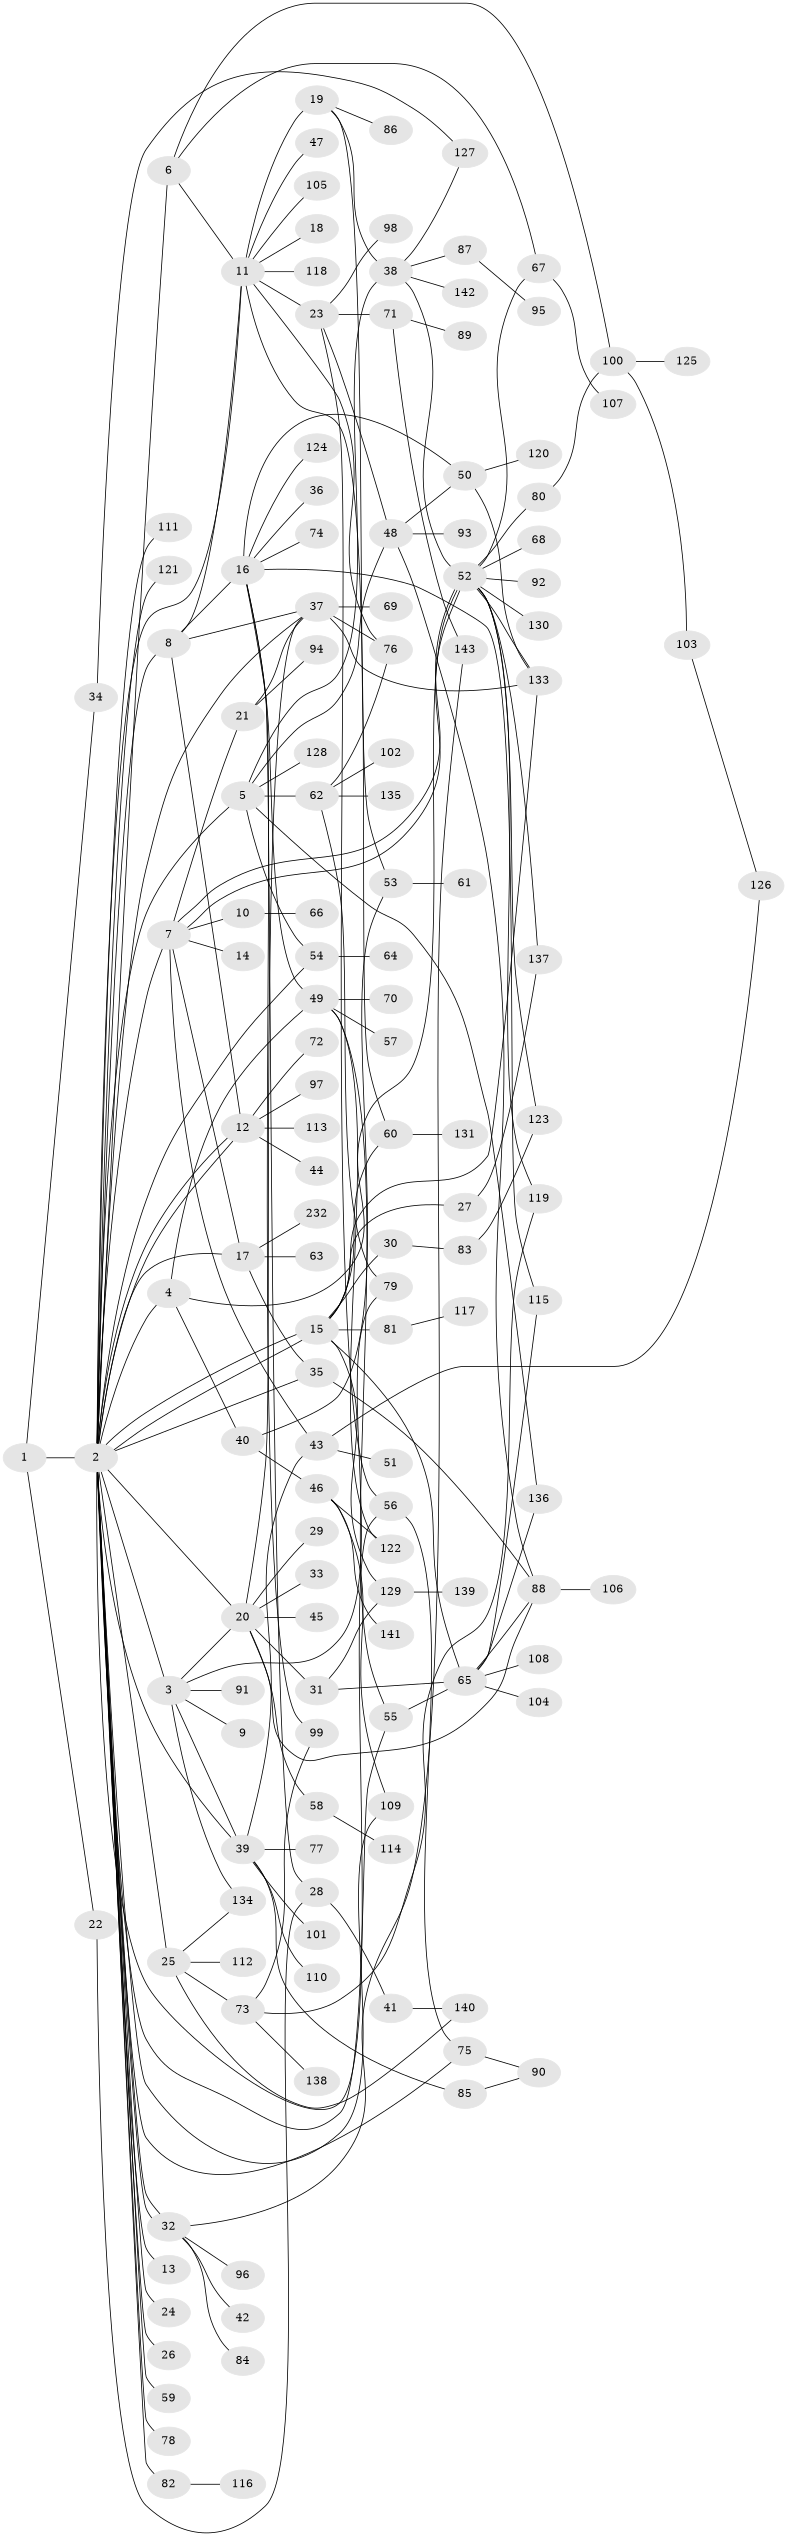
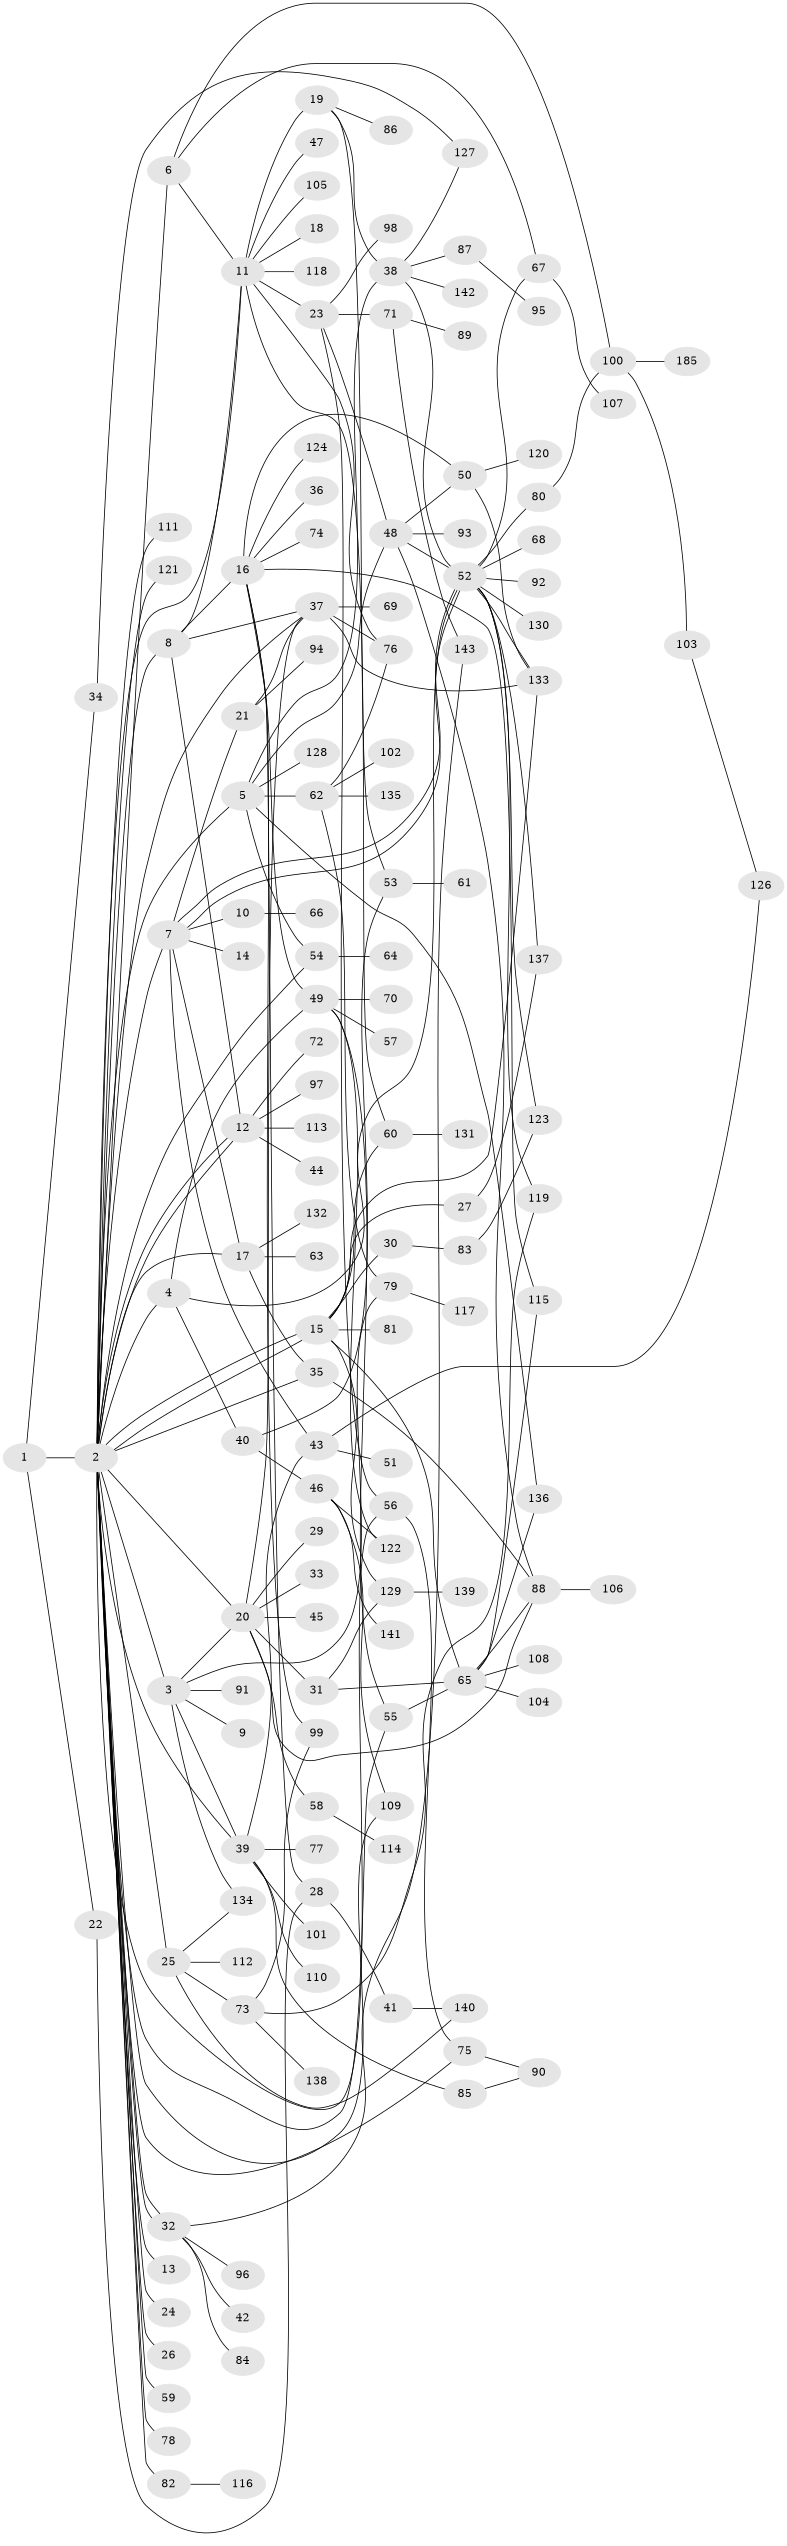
  graph {
    rankdir=LR
    node [color=gray90 style=filled]
    1
    2
    22
    34
    3
    4
    5
    6
    7
    8
    11
    12
    13
    15
    17
    20
    24
    25
    26
    32
    35
    37
    39
    54
    55
    56
    59
    75
    78
    82
    109
    111
    121
    28
    127
    9
    79
    91
    134
    40
    49
    52
    38
    48
    62
    128
    136
    67
    100
    10
    14
    21
    43
    16
    66
    18
    19
    23
    47
    60
    76
    105
    118
    44
    72
    97
    113
    27
    30
    65
    81
    129
    133
    63
-   132 [label=232]
+   132
    29
    31
    33
    45
    58
    88
    73
    112
    140
    42
    84
    96
    143
    69
    77
    85
    101
    110
    64
    90
    116
    53
    46
    122
    57
    70
    137
    68
    80
    92
    119
    123
    130
    87
    142
    50
    93
    102
    135
    107
    103
-   125
+   125 [label=185]
    94
    51
    126
    36
    74
    99
    115
    124
    86
    71
    98
    131
    83
    104
    108
    117
    139
    41
    120
    61
    114
    106
    89
    138
    95
    141
    1 -- 2
    1 -- 22
    1 -- 34
    2 -- 3
    2 -- 4
    2 -- 5
    2 -- 6
    2 -- 7
    2 -- 8
    2 -- 11
    2 -- 12
    2 -- 12
    2 -- 13
    2 -- 15
    2 -- 15
    2 -- 17
    2 -- 20
    2 -- 24
    2 -- 25
    2 -- 26
    2 -- 32
    2 -- 32
    2 -- 35
    2 -- 37
    2 -- 39
    2 -- 54
    2 -- 55
    2 -- 56
    2 -- 59
    2 -- 75
    2 -- 78
    2 -- 82
    2 -- 109
    2 -- 111
    2 -- 121
    22 -- 28
    34 -- 127
    3 -- 20
    3 -- 39
    3 -- 9
    3 -- 79
    3 -- 91
    3 -- 134
    4 -- 40
    4 -- 49
    4 -- 52
    5 -- 54
    5 -- 38
    5 -- 48
    5 -- 62
    5 -- 128
    5 -- 136
    6 -- 11
    6 -- 67
    6 -- 100
    7 -- 17
    7 -- 52
    7 -- 52
    7 -- 10
    7 -- 14
    7 -- 21
    7 -- 43
    8 -- 11
    8 -- 12
    8 -- 37
    8 -- 16
    11 -- 18
    11 -- 19
    11 -- 23
    11 -- 47
    11 -- 60
    11 -- 76
    11 -- 105
    11 -- 118
    12 -- 44
    12 -- 72
    12 -- 97
    12 -- 113
    15 -- 60
    15 -- 27
    15 -- 30
    15 -- 65
    15 -- 81
    15 -- 129
    15 -- 133
    17 -- 35
    17 -- 63
    17 -- 132
    20 -- 37
    20 -- 29
    20 -- 31
    20 -- 33
    20 -- 45
    20 -- 58
    20 -- 88
    25 -- 134
    25 -- 73
    25 -- 112
    25 -- 140
    32 -- 42
    32 -- 84
    32 -- 96
    32 -- 143
    35 -- 88
    37 -- 76
    37 -- 133
    37 -- 69
    39 -- 43
    39 -- 77
    39 -- 85
    39 -- 101
    39 -- 110
    54 -- 64
    55 -- 65
    56 -- 75
    75 -- 90
    82 -- 116
    28 -- 41
    40 -- 53
    40 -- 46
    49 -- 55
    49 -- 122
    49 -- 57
    49 -- 70
    52 -- 67
    52 -- 133
    52 -- 137
    52 -- 68
    52 -- 80
    52 -- 92
    52 -- 119
    52 -- 123
    52 -- 130
    38 -- 127
    38 -- 52
    38 -- 87
    38 -- 142
+   48 -- 52
    48 -- 88
    48 -- 50
    48 -- 93
    62 -- 79
    62 -- 76
    62 -- 102
    62 -- 135
    67 -- 107
    100 -- 103
    100 -- 125
    10 -- 66
    21 -- 37
    21 -- 94
    43 -- 51
    43 -- 126
    16 -- 28
    16 -- 49
    16 -- 50
    16 -- 36
    16 -- 74
    16 -- 99
    16 -- 115
    16 -- 124
    19 -- 38
    19 -- 53
    19 -- 86
    23 -- 56
    23 -- 48
    23 -- 71
    23 -- 98
    60 -- 131
    27 -- 137
    30 -- 83
    65 -- 136
    65 -- 88
    65 -- 115
    65 -- 104
    65 -- 108
-   81 -- 117
+   79 -- 117
    129 -- 139
    31 -- 65
    31 -- 129
    58 -- 114
    88 -- 106
    73 -- 119
    73 -- 99
    73 -- 138
    85 -- 90
    53 -- 61
    46 -- 109
    46 -- 122
    46 -- 141
    80 -- 100
    87 -- 95
    50 -- 133
    50 -- 120
    103 -- 126
    71 -- 143
    71 -- 89
    83 -- 123
    41 -- 140
  }
